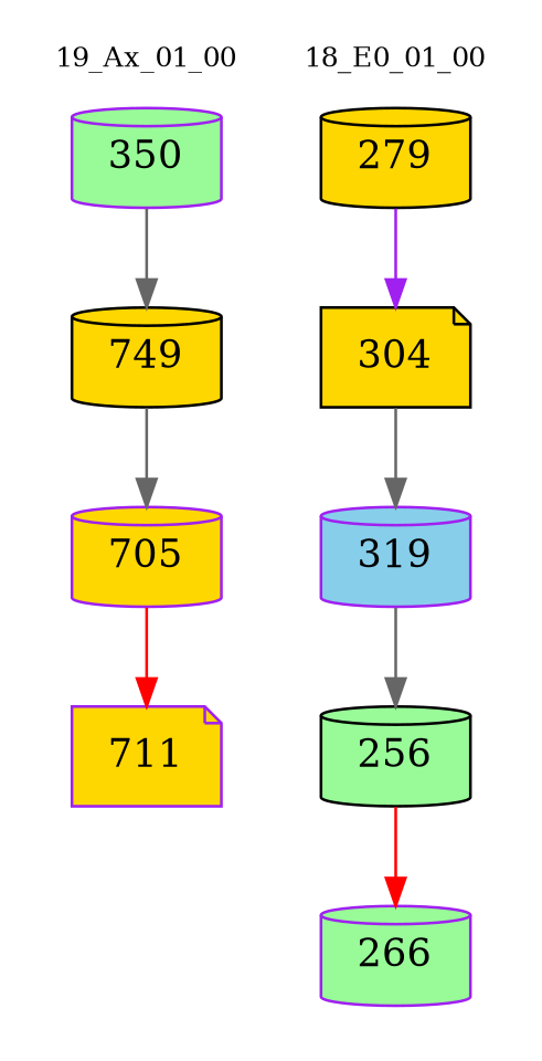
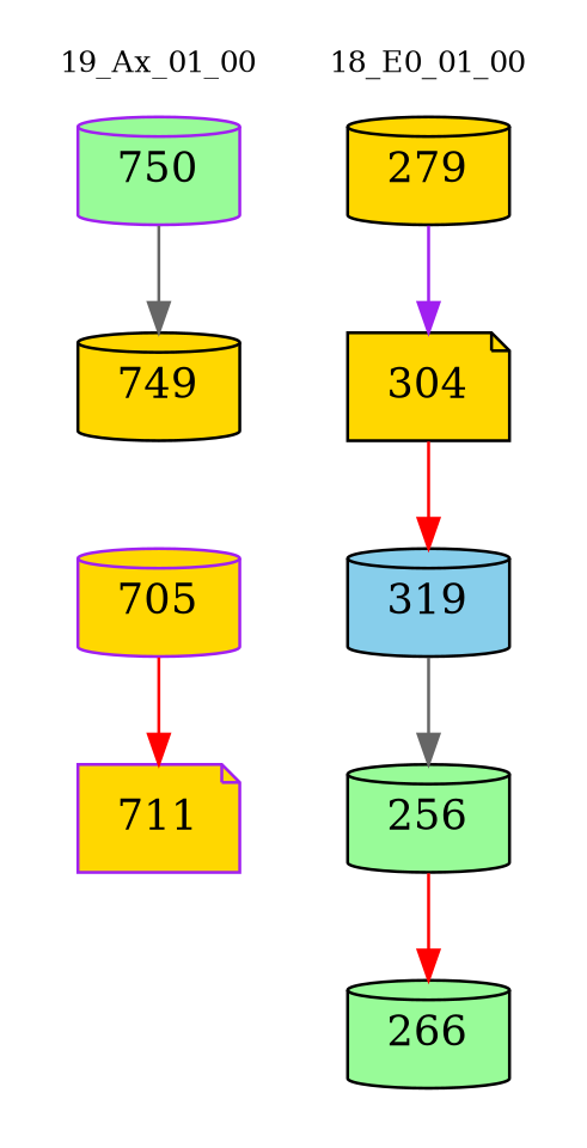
  digraph {
    node [color=black fillcolor=gold shape=cylinder style=filled]
    edge [color=gray40]
-   n1 [color=purple fillcolor=palegreen label=350]
+   n1 [color=purple fillcolor=palegreen label=750]
    n2 [label=749]
    n3 [color=purple label=705]
    n4 [color=purple label=711 shape=note]
    n5 [label=279]
    n6 [label=304 shape=note]
-   n7 [color=purple fillcolor=skyblue label=319]
+   n7 [fillcolor=skyblue label=319]
    n8 [fillcolor=palegreen label=256]
-   n9 [color=purple fillcolor=palegreen label=266]
+   n9 [fillcolor=palegreen label=266]
    subgraph cluster_1 {
      color=white
      fontsize=10
      label="19_Ax_01_00"
      n1
      n2
      n3
      n4
    }
    subgraph cluster_2 {
      color=white
      fontsize=10
      label="18_E0_01_00"
      n5
      n6
      n7
      n8
      n9
    }
    n1 -> n2
-   n2 -> n3
    n3 -> n4 [color=red]
    n5 -> n6 [color=purple]
-   n6 -> n7
+   n6 -> n7 [color=red]
    n7 -> n8
    n8 -> n9 [color=red]
  }
